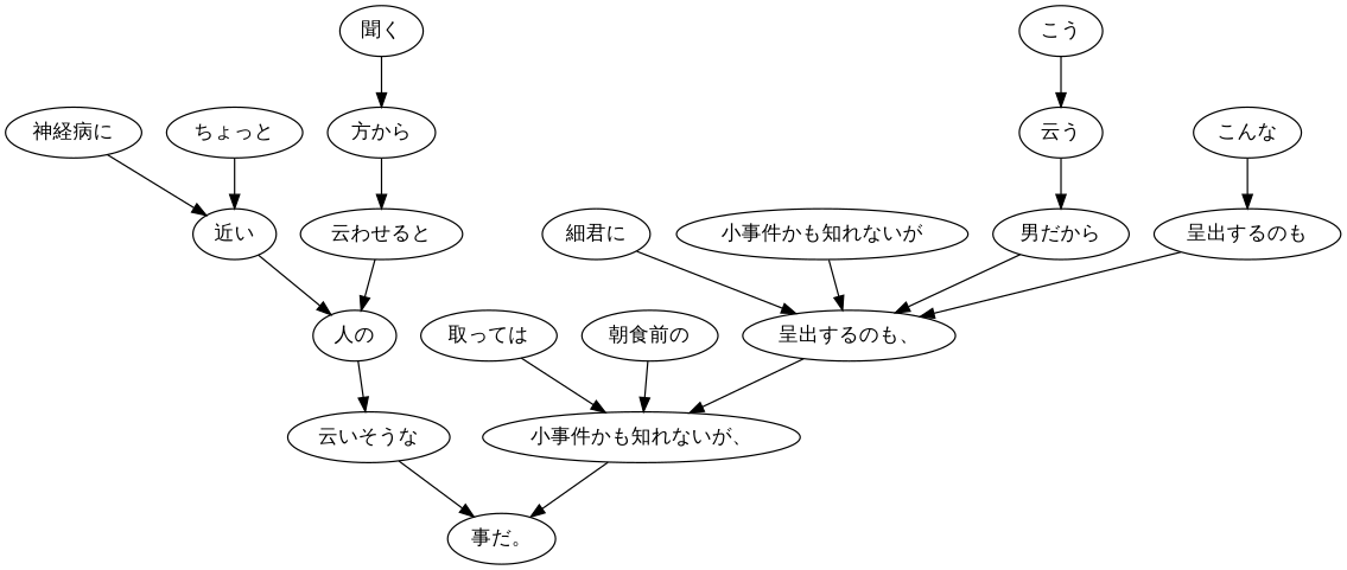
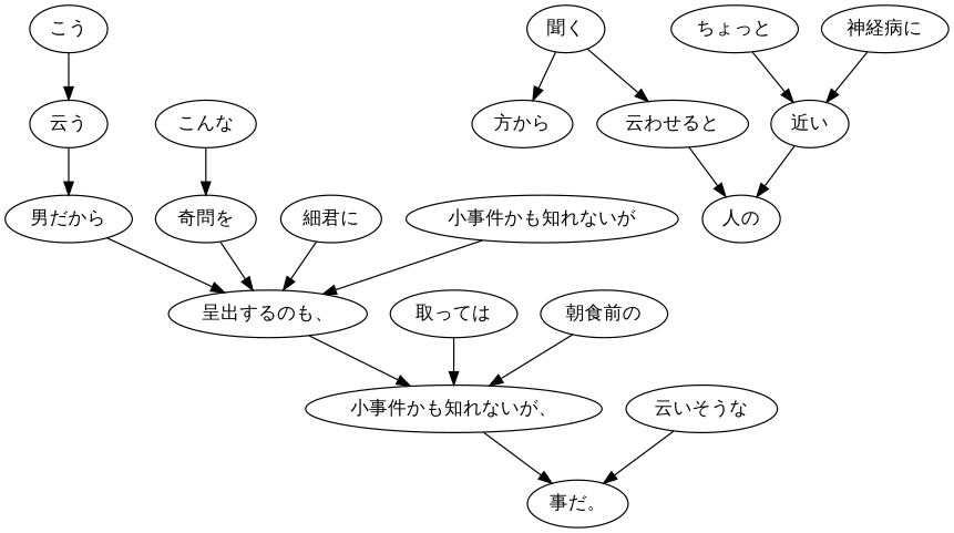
  digraph {
    fontname=Merriweather
    node [fontname=Merriweather]
    edge [fontname=Merriweather]
    n1 [label="こう"]
    n2 [label="云う"]
    n3 [label="男だから"]
    n4 [label="呈出するのも、"]
    n5 [label="小事件かも知れないが、"]
    n6 [label="こんな"]
-   n7 [label="呈出するのも"]
+   n7 [label="奇問を"]
    n8 [label="細君に"]
    n9 [label="小事件かも知れないが"]
    n10 [label="事だ。"]
    n11 [label="取っては"]
    n12 [label="朝食前の"]
    n13 [label="聞く"]
    n14 [label="方から"]
    n15 [label="云わせると"]
    n16 [label="人の"]
    n17 [label="云いそうな"]
    n18 [label="ちょっと"]
    n19 [label="近い"]
    n20 [label="神経病に"]
    n1 -> n2
    n2 -> n3
    n3 -> n4
    n4 -> n5
    n5 -> n10
    n6 -> n7
    n7 -> n4
    n8 -> n4
    n9 -> n4
    n11 -> n5
    n12 -> n5
    n13 -> n14
-   n14 -> n15
+   n13 -> n15
    n15 -> n16
-   n16 -> n17
    n17 -> n10
    n18 -> n19
    n19 -> n16
    n20 -> n19
  }
